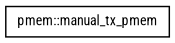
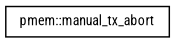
  digraph {
    rankdir=LR
    fontname="Roboto Condensed"
-   n1 [color=black fillcolor=white fontname="Roboto Condensed" fontsize=10 height=0.2 label="pmem::manual_tx_pmem" shape=record style=filled width=0.4]
+   n1 [color=black fillcolor=white fontname="Roboto Condensed" fontsize=10 height=0.2 label="pmem::manual_tx_abort" shape=record style=filled width=0.4]
  }
